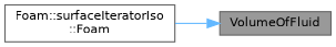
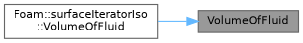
  digraph {
    rankdir=RL
    node [fontname=Helvetica fontsize=10 shape=box style=filled]
    n1 [color=gray40 fillcolor=grey60 fontcolor=black height=0.2 label=VolumeOfFluid width=0.4]
-   n2 [color=grey40 fillcolor=white height=0.2 label="Foam::surfaceIteratorIso\l::Foam" width=0.4]
+   n2 [color=grey40 fillcolor=white height=0.2 label="Foam::surfaceIteratorIso\l::VolumeOfFluid" width=0.4]
    n1 -> n2 [color=steelblue1 dir=back fontname=Helvetica fontsize=10 labelfontname=Helvetica labelfontsize=10 style=solid]
  }
